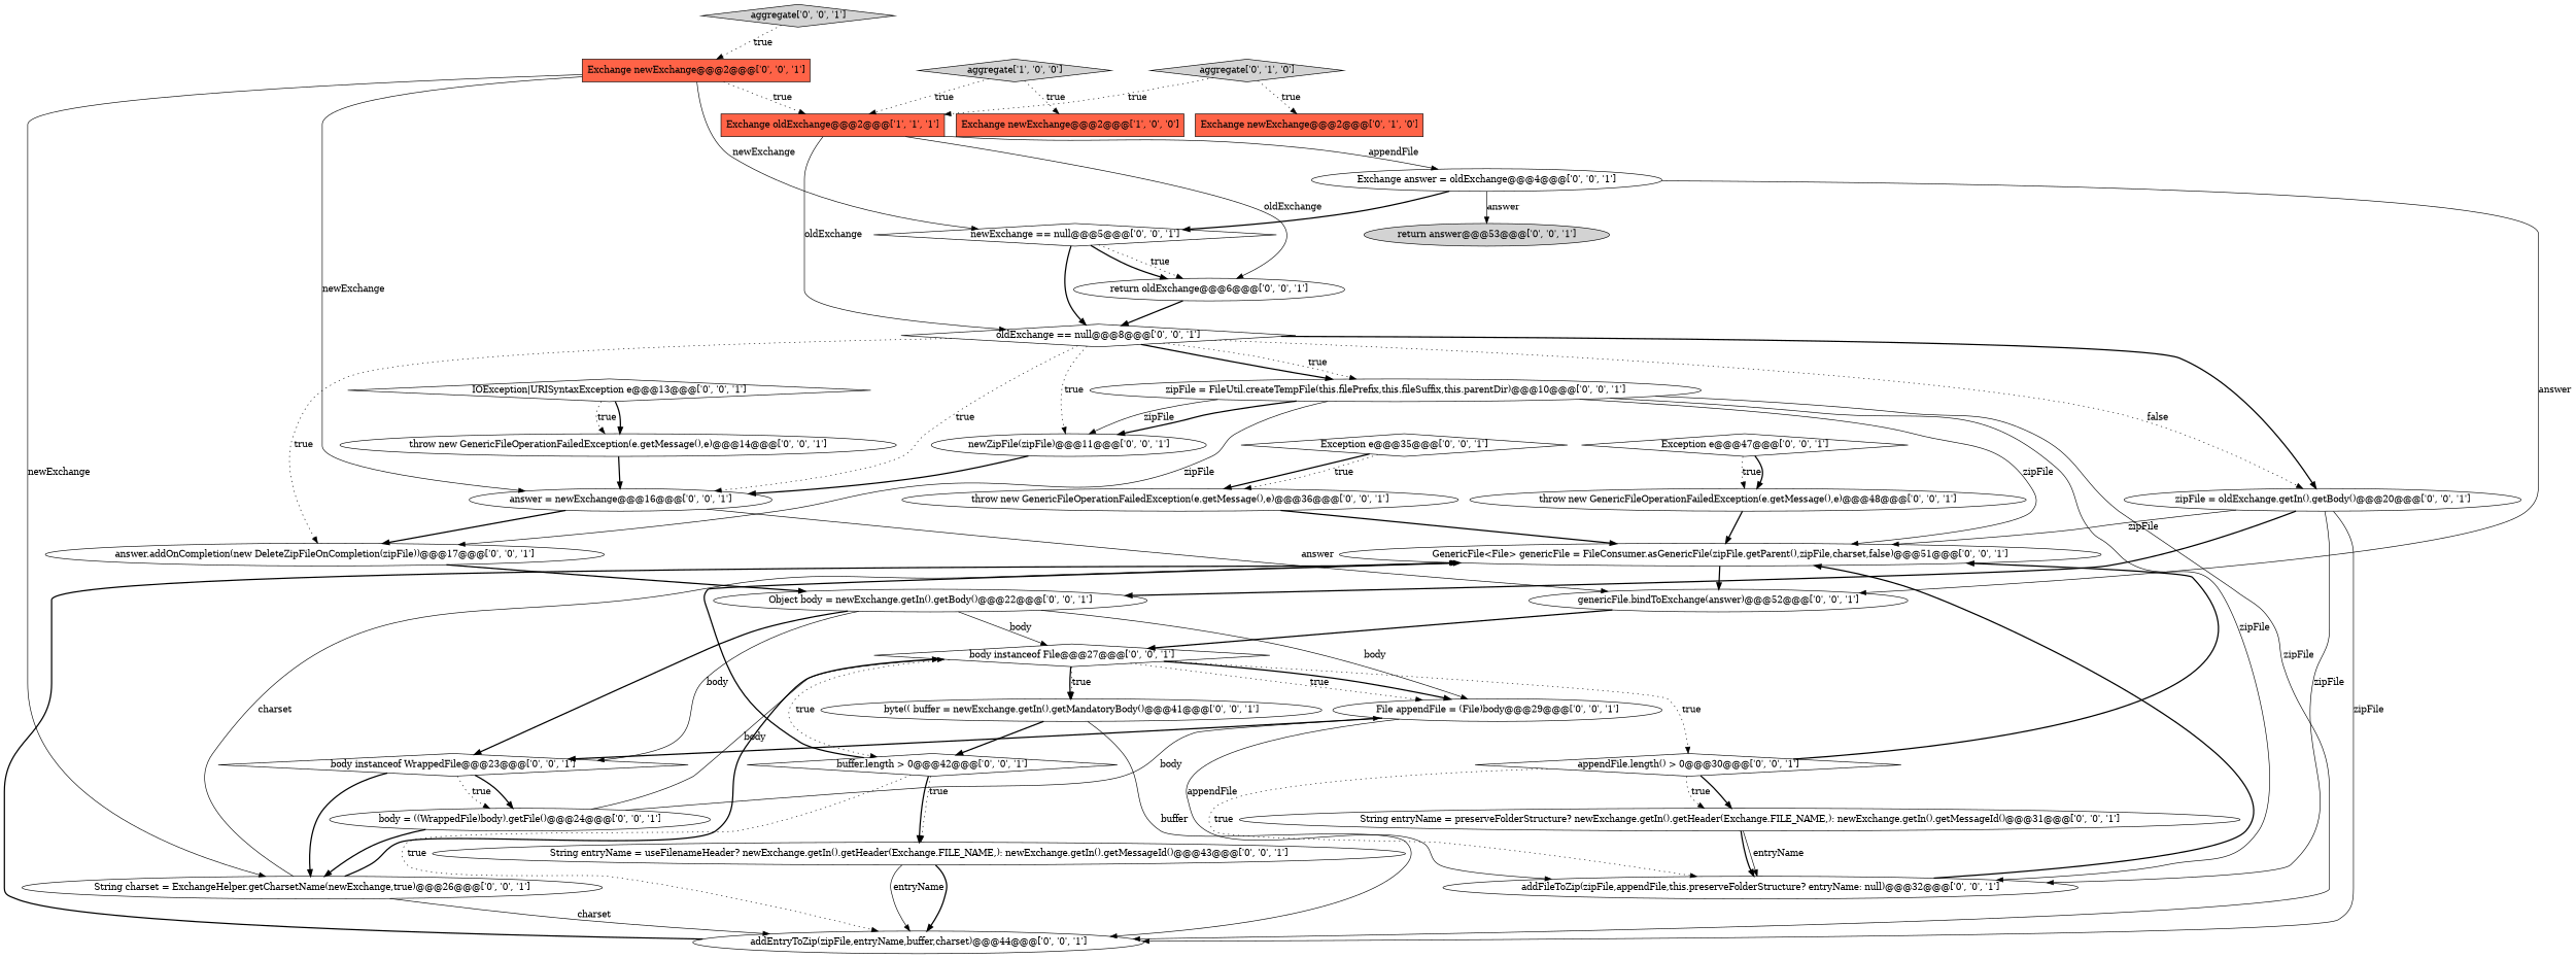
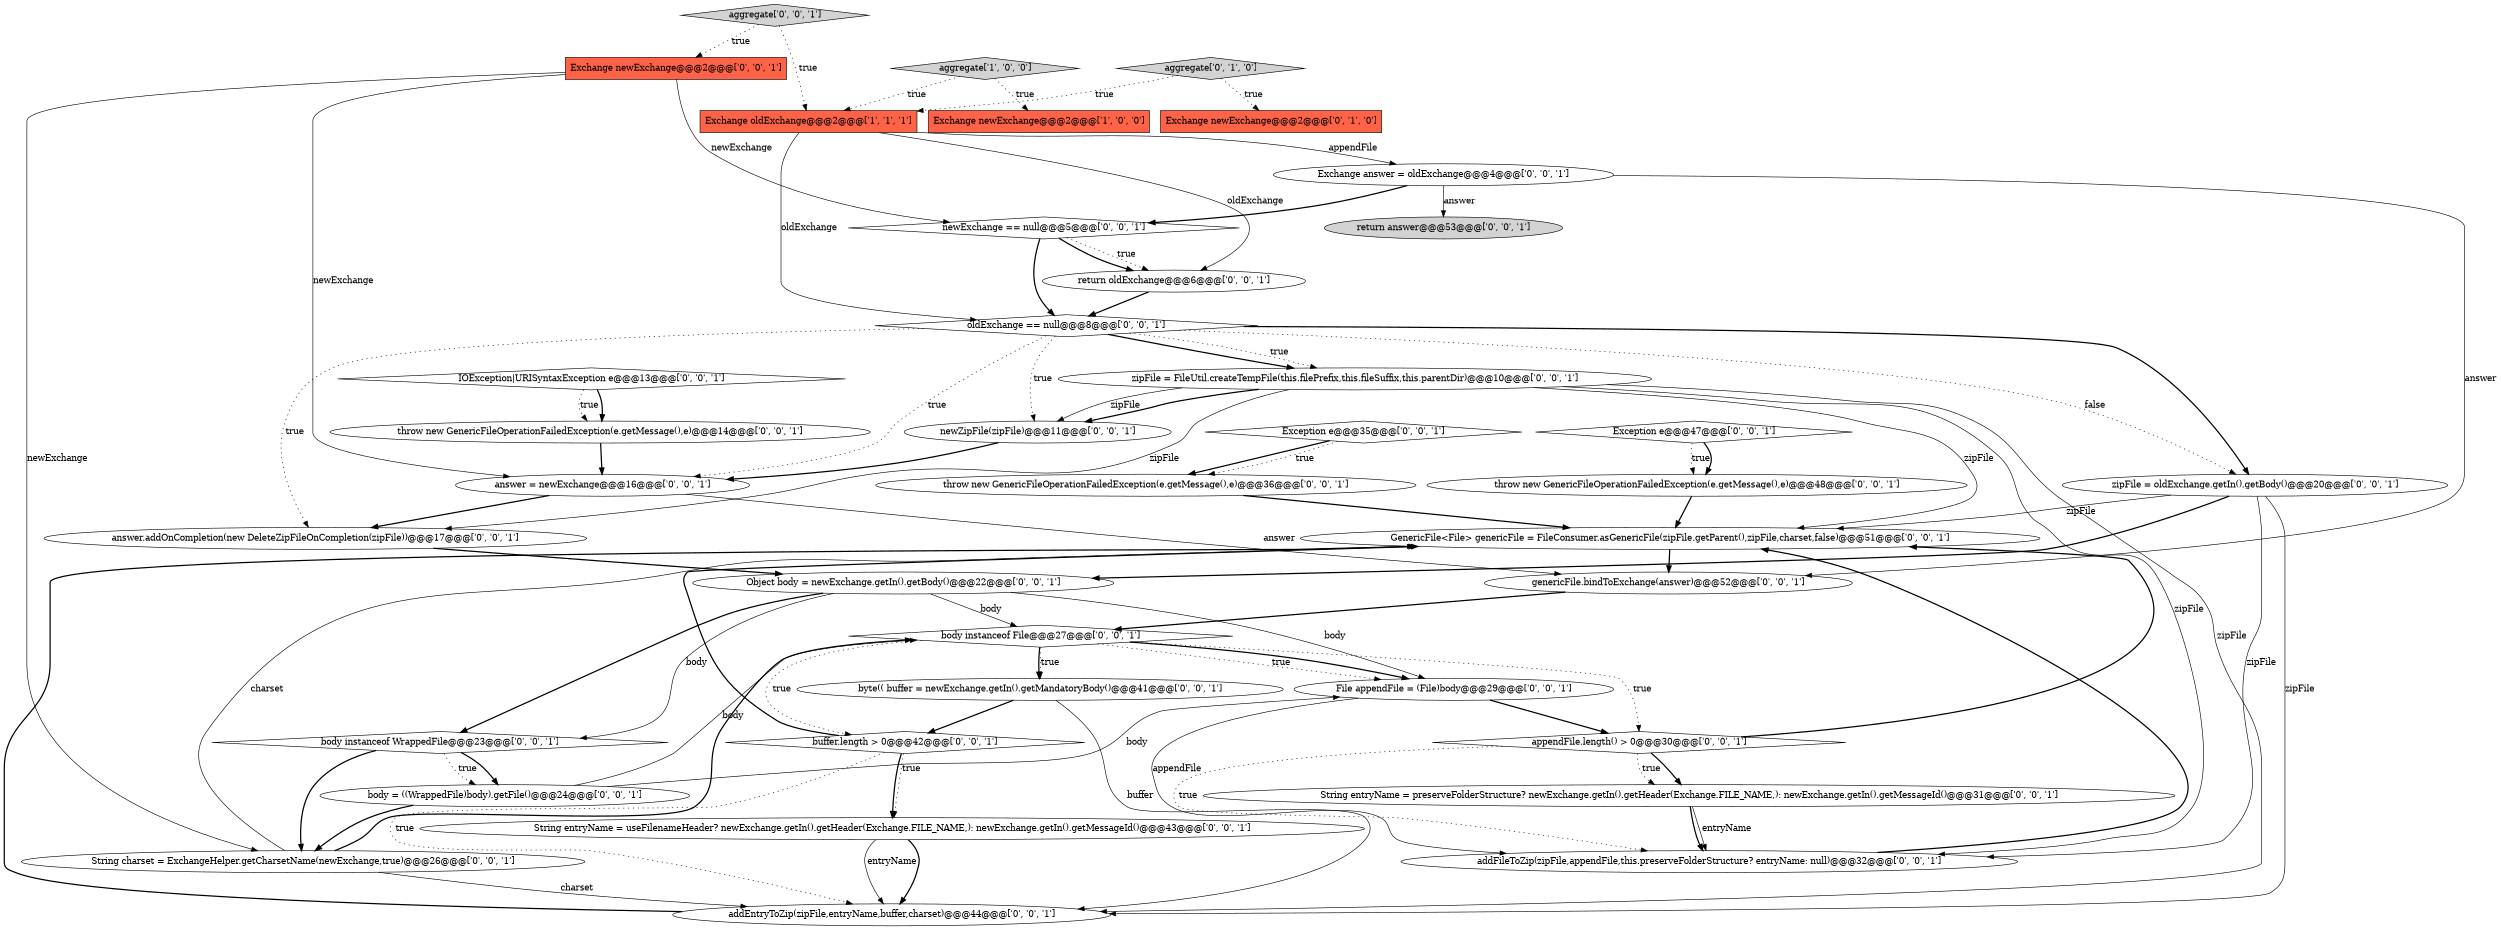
  digraph {
    node [fillcolor=white shape=ellipse style=filled]
    edge [style=bold]
    n1 [label="Exception e@@@35@@@['0', '0', '1']" shape=diamond]
    n2 [label="throw new GenericFileOperationFailedException(e.getMessage(),e)@@@36@@@['0', '0', '1']"]
    n3 [label="GenericFile<File> genericFile = FileConsumer.asGenericFile(zipFile.getParent(),zipFile,charset,false)@@@51@@@['0', '0', '1']"]
    n4 [fillcolor=tomato label="Exchange newExchange@@@2@@@['0', '1', '0']" shape=box]
    n5 [label="String entryName = preserveFolderStructure? newExchange.getIn().getHeader(Exchange.FILE_NAME,): newExchange.getIn().getMessageId()@@@31@@@['0', '0', '1']"]
    n6 [label="addFileToZip(zipFile,appendFile,this.preserveFolderStructure? entryName: null)@@@32@@@['0', '0', '1']"]
    n7 [label="answer = newExchange@@@16@@@['0', '0', '1']"]
    n8 [label="answer.addOnCompletion(new DeleteZipFileOnCompletion(zipFile))@@@17@@@['0', '0', '1']"]
    n9 [label="genericFile.bindToExchange(answer)@@@52@@@['0', '0', '1']"]
    n10 [label="Object body = newExchange.getIn().getBody()@@@22@@@['0', '0', '1']"]
    n11 [label="body instanceof File@@@27@@@['0', '0', '1']" shape=diamond]
    n12 [fillcolor=lightgray label="return answer@@@53@@@['0', '0', '1']"]
    n13 [label="newExchange == null@@@5@@@['0', '0', '1']" shape=diamond]
    n14 [label="oldExchange == null@@@8@@@['0', '0', '1']" shape=diamond]
    n15 [label="return oldExchange@@@6@@@['0', '0', '1']"]
    n16 [label="zipFile = oldExchange.getIn().getBody()@@@20@@@['0', '0', '1']"]
    n17 [label="newZipFile(zipFile)@@@11@@@['0', '0', '1']"]
    n18 [label="zipFile = FileUtil.createTempFile(this.filePrefix,this.fileSuffix,this.parentDir)@@@10@@@['0', '0', '1']"]
    n19 [label="Exception e@@@47@@@['0', '0', '1']" shape=diamond]
    n20 [label="throw new GenericFileOperationFailedException(e.getMessage(),e)@@@48@@@['0', '0', '1']"]
    n21 [label="IOException|URISyntaxException e@@@13@@@['0', '0', '1']" shape=diamond]
    n22 [label="throw new GenericFileOperationFailedException(e.getMessage(),e)@@@14@@@['0', '0', '1']"]
    n23 [label="String charset = ExchangeHelper.getCharsetName(newExchange,true)@@@26@@@['0', '0', '1']"]
    n24 [label="addEntryToZip(zipFile,entryName,buffer,charset)@@@44@@@['0', '0', '1']"]
    n25 [label="File appendFile = (File)body@@@29@@@['0', '0', '1']"]
    n26 [label="buffer.length > 0@@@42@@@['0', '0', '1']" shape=diamond]
    n27 [label="appendFile.length() > 0@@@30@@@['0', '0', '1']" shape=diamond]
    n28 [label="byte(( buffer = newExchange.getIn().getMandatoryBody()@@@41@@@['0', '0', '1']"]
    n29 [label="body = ((WrappedFile)body).getFile()@@@24@@@['0', '0', '1']"]
    n30 [fillcolor=tomato label="Exchange newExchange@@@2@@@['0', '0', '1']" shape=box]
    n31 [label="body instanceof WrappedFile@@@23@@@['0', '0', '1']" shape=diamond]
    n32 [fillcolor=lightgray label="aggregate['0', '1', '0']" shape=diamond]
    n33 [fillcolor=tomato label="Exchange oldExchange@@@2@@@['1', '1', '1']" shape=box]
    n34 [label="Exchange answer = oldExchange@@@4@@@['0', '0', '1']"]
    n35 [label="String entryName = useFilenameHeader? newExchange.getIn().getHeader(Exchange.FILE_NAME,): newExchange.getIn().getMessageId()@@@43@@@['0', '0', '1']"]
    n36 [fillcolor=lightgray label="aggregate['0', '0', '1']" shape=diamond]
    n37 [fillcolor=tomato label="Exchange newExchange@@@2@@@['1', '0', '0']" shape=box]
    n38 [fillcolor=lightgray label="aggregate['1', '0', '0']" shape=diamond]
    n1 -> n2
    n1 -> n2 [label=true style=dotted]
    n2 -> n3
    n3 -> n9
    n5 -> n6 [label=entryName style=solid]
    n5 -> n6
    n6 -> n3
    n7 -> n8
    n7 -> n9 [label=answer style=solid]
    n8 -> n10
    n9 -> n11
    n10 -> n11 [label=body style=solid]
    n10 -> n25 [label=body style=solid]
    n10 -> n31 [label=body style=solid]
    n10 -> n31
    n11 -> n25 [label=true style=dotted]
    n11 -> n25
    n11 -> n26 [label=true style=dotted]
    n11 -> n27 [label=true style=dotted]
    n11 -> n28 [label=true style=dotted]
    n11 -> n28
    n13 -> n14
    n13 -> n15 [label=true style=dotted]
    n13 -> n15
    n14 -> n7 [label=true style=dotted]
    n14 -> n8 [label=true style=dotted]
    n14 -> n16
    n14 -> n16 [label=false style=dotted]
    n14 -> n17 [label=true style=dotted]
    n14 -> n18 [label=true style=dotted]
    n14 -> n18
    n15 -> n14
    n16 -> n3 [label=zipFile style=solid]
    n16 -> n6 [label=zipFile style=solid]
    n16 -> n10
    n16 -> n24 [label=zipFile style=solid]
    n17 -> n7
    n18 -> n3 [label=zipFile style=solid]
    n18 -> n6 [label=zipFile style=solid]
    n18 -> n8 [label=zipFile style=solid]
    n18 -> n17 [label=zipFile style=solid]
    n18 -> n17
    n18 -> n24 [label=zipFile style=solid]
    n19 -> n20 [label=true style=dotted]
    n19 -> n20
    n20 -> n3
    n21 -> n22
    n21 -> n22 [label=true style=dotted]
    n22 -> n7
    n23 -> n3 [label=charset style=solid]
    n23 -> n11
    n23 -> n24 [label=charset style=solid]
    n24 -> n3
    n25 -> n6 [label=appendFile style=solid]
-   n25 -> n31
+   n25 -> n27
    n26 -> n3
    n26 -> n24 [label=true style=dotted]
    n26 -> n35 [label=true style=dotted]
    n26 -> n35
    n27 -> n3
    n27 -> n5
    n27 -> n5 [label=true style=dotted]
    n27 -> n6 [label=true style=dotted]
    n28 -> n24 [label=buffer style=solid]
    n28 -> n26
    n29 -> n11 [label=body style=solid]
    n29 -> n23
    n29 -> n25 [label=body style=solid]
    n30 -> n7 [label=newExchange style=solid]
    n30 -> n13 [label=newExchange style=solid]
    n30 -> n23 [label=newExchange style=solid]
    n31 -> n23
    n31 -> n29
    n31 -> n29 [label=true style=dotted]
    n32 -> n4 [label=true style=dotted]
    n32 -> n33 [label=true style=dotted]
    n33 -> n14 [label=oldExchange style=solid]
    n33 -> n15 [label=oldExchange style=solid]
    n33 -> n34 [label=appendFile style=solid]
    n34 -> n9 [label=answer style=solid]
    n34 -> n12 [label=answer style=solid]
    n34 -> n13
    n35 -> n24 [label=entryName style=solid]
    n35 -> n24
    n36 -> n30 [label=true style=dotted]
-   n30 -> n33 [label=true style=dotted]
+   n36 -> n33 [label=true style=dotted]
    n38 -> n33 [label=true style=dotted]
    n38 -> n37 [label=true style=dotted]
  }
